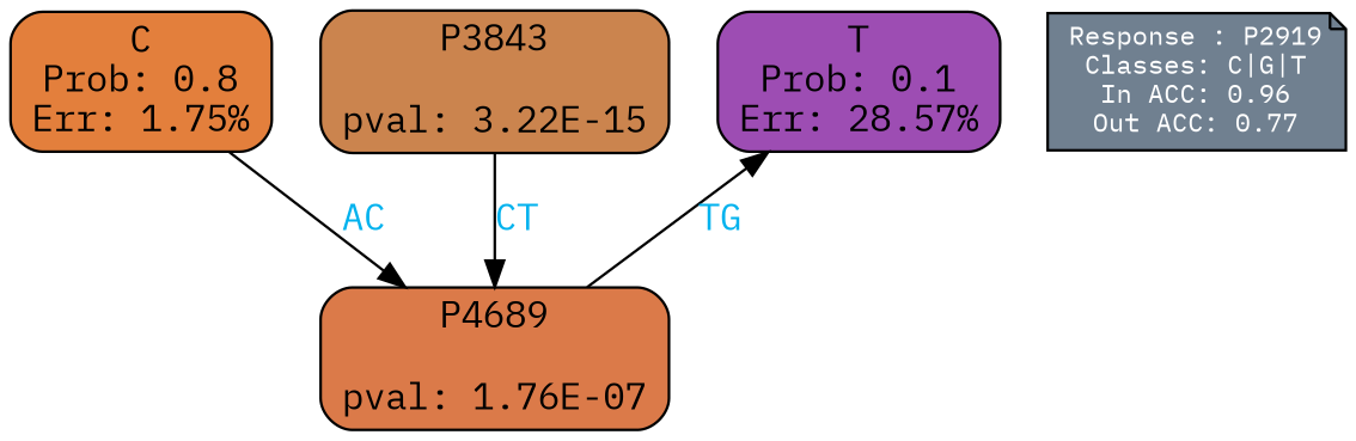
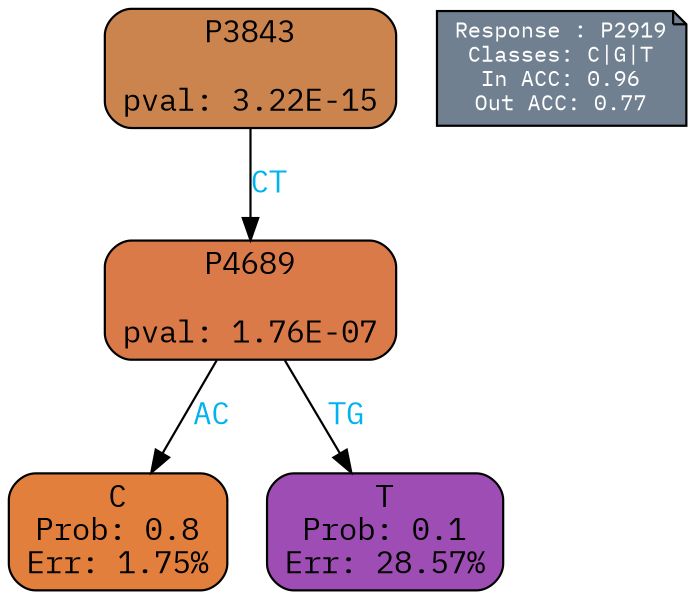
  digraph {
    fontname="IBM Plex Mono"
    ranksep=equally
    splines=polylines
    node [color=black fontname="IBM Plex Mono" shape=box style="filled, rounded"]
    edge [fontcolor=deepskyblue2 fontname="IBM Plex Mono"]
    n1 [fillcolor="#e37f3c" label="C\nProb: 0.8\nErr: 1.75%"]
    n2 [fillcolor="#9d4db3" label="T\nProb: 0.1\nErr: 28.57%"]
    n3 [align=left fillcolor=slategray fontcolor=white fontsize=10 label="Response : P2919\nClasses: C|G|T\nIn ACC: 0.96\nOut ACC: 0.77\n" shape=note style=filled]
    n4 [fillcolor="#cb844e" label="P3843\n\npval: 3.22E-15"]
    n5 [fillcolor="#db7a49" label="P4689\n\npval: 1.76E-07"]
    subgraph sub_1 {
      rank=same
      n1
      n2
    }
    subgraph sub_2 {
      rank=same
      n3
      n4
    }
    n4 -> n5 [label=CT]
-   n1 -> n5 [label=AC]
+   n5 -> n1 [label=AC]
    n5 -> n2 [label=TG]
  }
